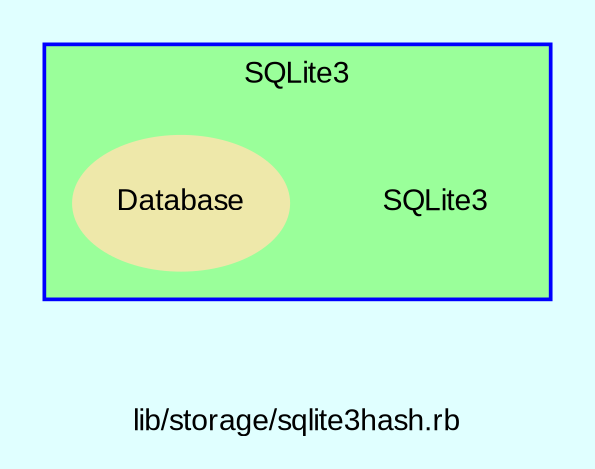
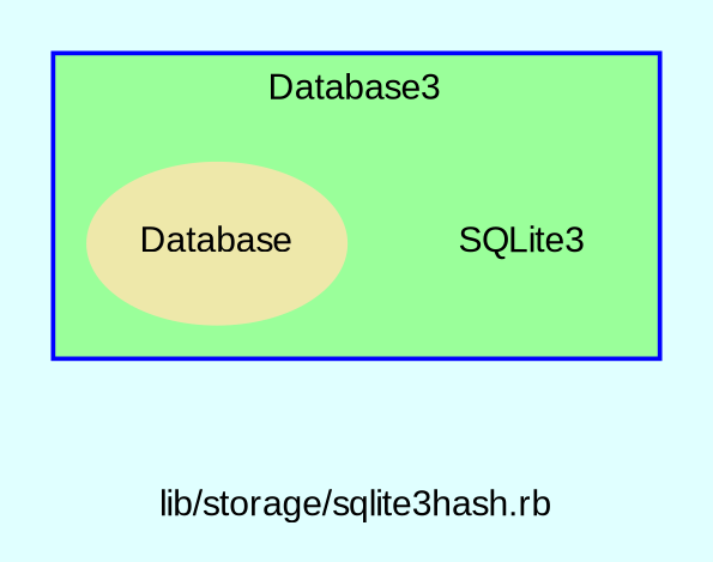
  digraph {
    bgcolor=lightcyan1
    compound=true
    fontname=Arial
    fontsize=8
    label="lib/storage/sqlite3hash.rb"
    node [fontname=Arial fontsize=8]
    SQLite3 [color=black height=0.01 shape=plaintext width=0.01]
    n2 [color=palegoldenrod fontcolor=black label=Database shape=ellipse style=filled]
    subgraph cluster_1 {
      color=blue
      fillcolor=palegreen1
-     label=SQLite3
+     label=Database3
      style=filled
      SQLite3
      n2
    }
  }
